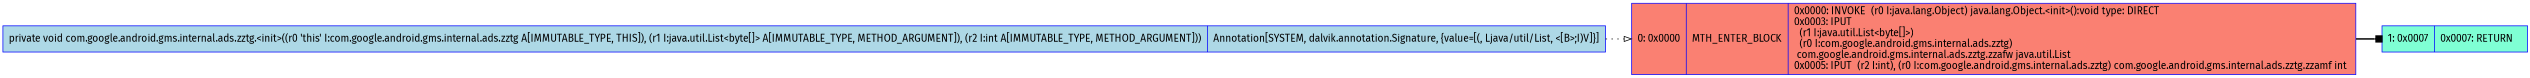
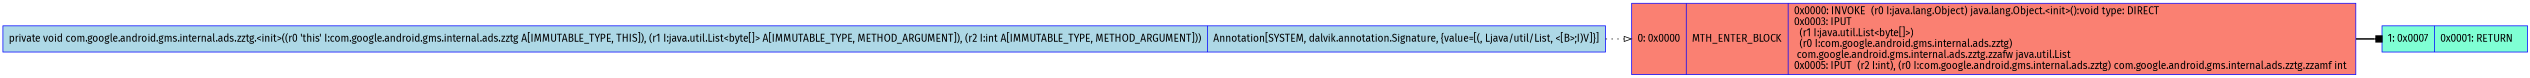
  digraph {
    rankdir=LR
    fontname="Fira Sans"
    node [shape=record style=filled color=blue fontname="Fira Sans"]
    edge [fontname="Fira Sans"]
    n1 [label="{0\:\ 0x0000|MTH_ENTER_BLOCK\l|0x0000: INVOKE  (r0 I:java.lang.Object) java.lang.Object.\<init\>():void type: DIRECT \l0x0003: IPUT  \l  (r1 I:java.util.List\<byte[]\>)\l  (r0 I:com.google.android.gms.internal.ads.zztg)\l com.google.android.gms.internal.ads.zztg.zzafw java.util.List \l0x0005: IPUT  (r2 I:int), (r0 I:com.google.android.gms.internal.ads.zztg) com.google.android.gms.internal.ads.zztg.zzamf int \l}" fillcolor=salmon]
-   n2 [label="{1\:\ 0x0007|0x0007: RETURN   \l}" fillcolor=aquamarine]
+   n2 [label="{1\:\ 0x0007|0x0001: RETURN   \l}" fillcolor=aquamarine]
    n3 [label="{private void com.google.android.gms.internal.ads.zztg.\<init\>((r0 'this' I:com.google.android.gms.internal.ads.zztg A[IMMUTABLE_TYPE, THIS]), (r1 I:java.util.List\<byte[]\> A[IMMUTABLE_TYPE, METHOD_ARGUMENT]), (r2 I:int A[IMMUTABLE_TYPE, METHOD_ARGUMENT]))  | Annotation[SYSTEM, dalvik.annotation.Signature, \{value=[(, Ljava\/util\/List, \<[B\>;I)V]\}]\l}" fillcolor=lightblue]
    n1 -> n2 [style=bold arrowhead=box]
    n3 -> n1 [style=dotted arrowhead=onormal]
  }
